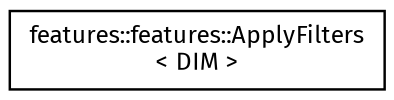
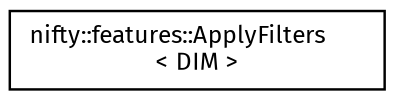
  digraph {
    rankdir=TB
    fontname="Fira Sans"
-   n1 [color=black fillcolor=white fontname="Fira Sans" fontsize=10 height=0.2 label="features::features::ApplyFilters\l\< DIM \>" shape=record style=filled width=0.4]
+   n1 [color=black fillcolor=white fontname="Fira Sans" fontsize=10 height=0.2 label="nifty::features::ApplyFilters\l\< DIM \>" shape=record style=filled width=0.4]
  }
